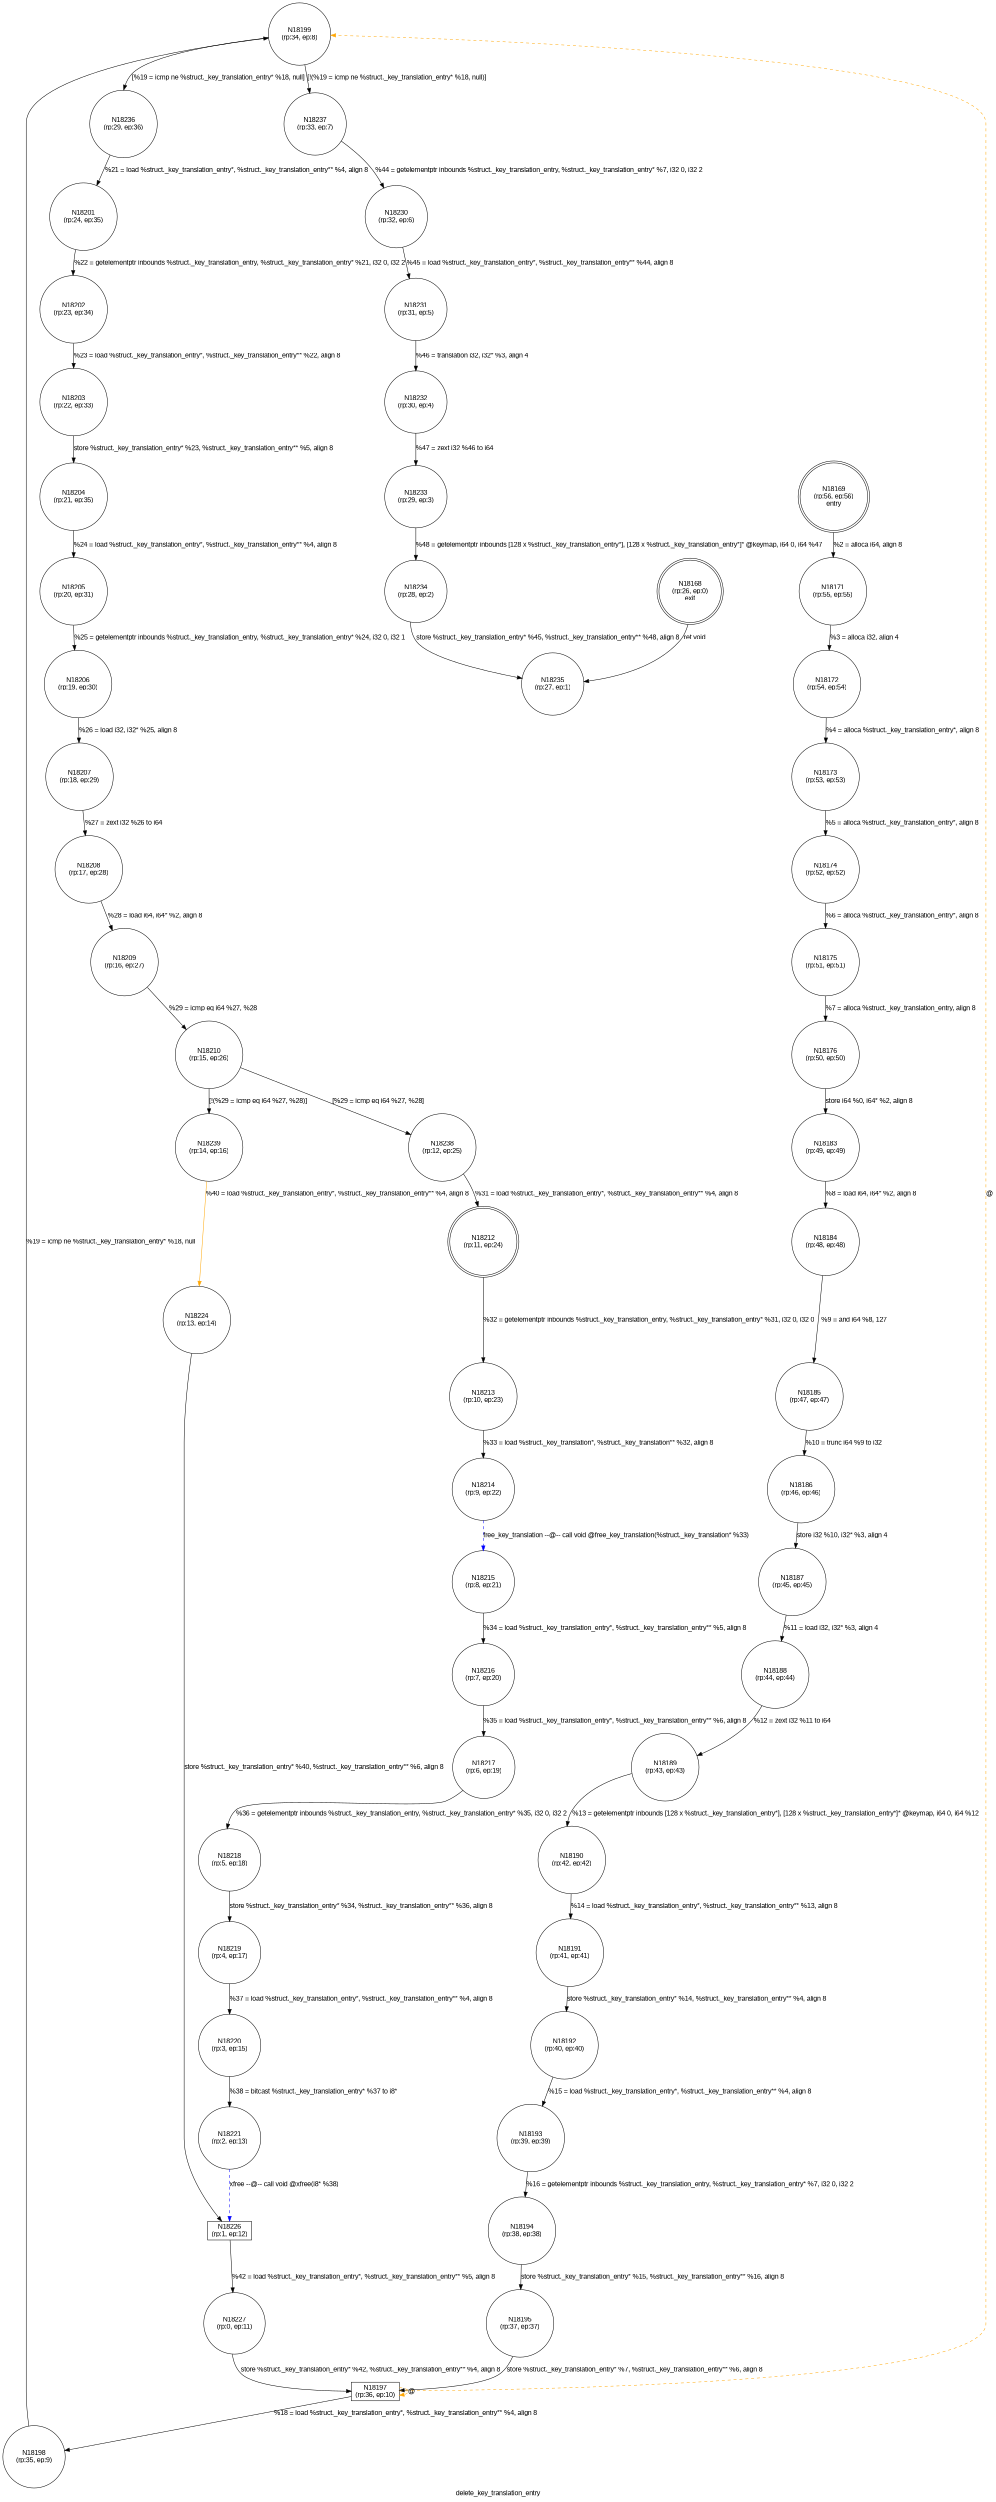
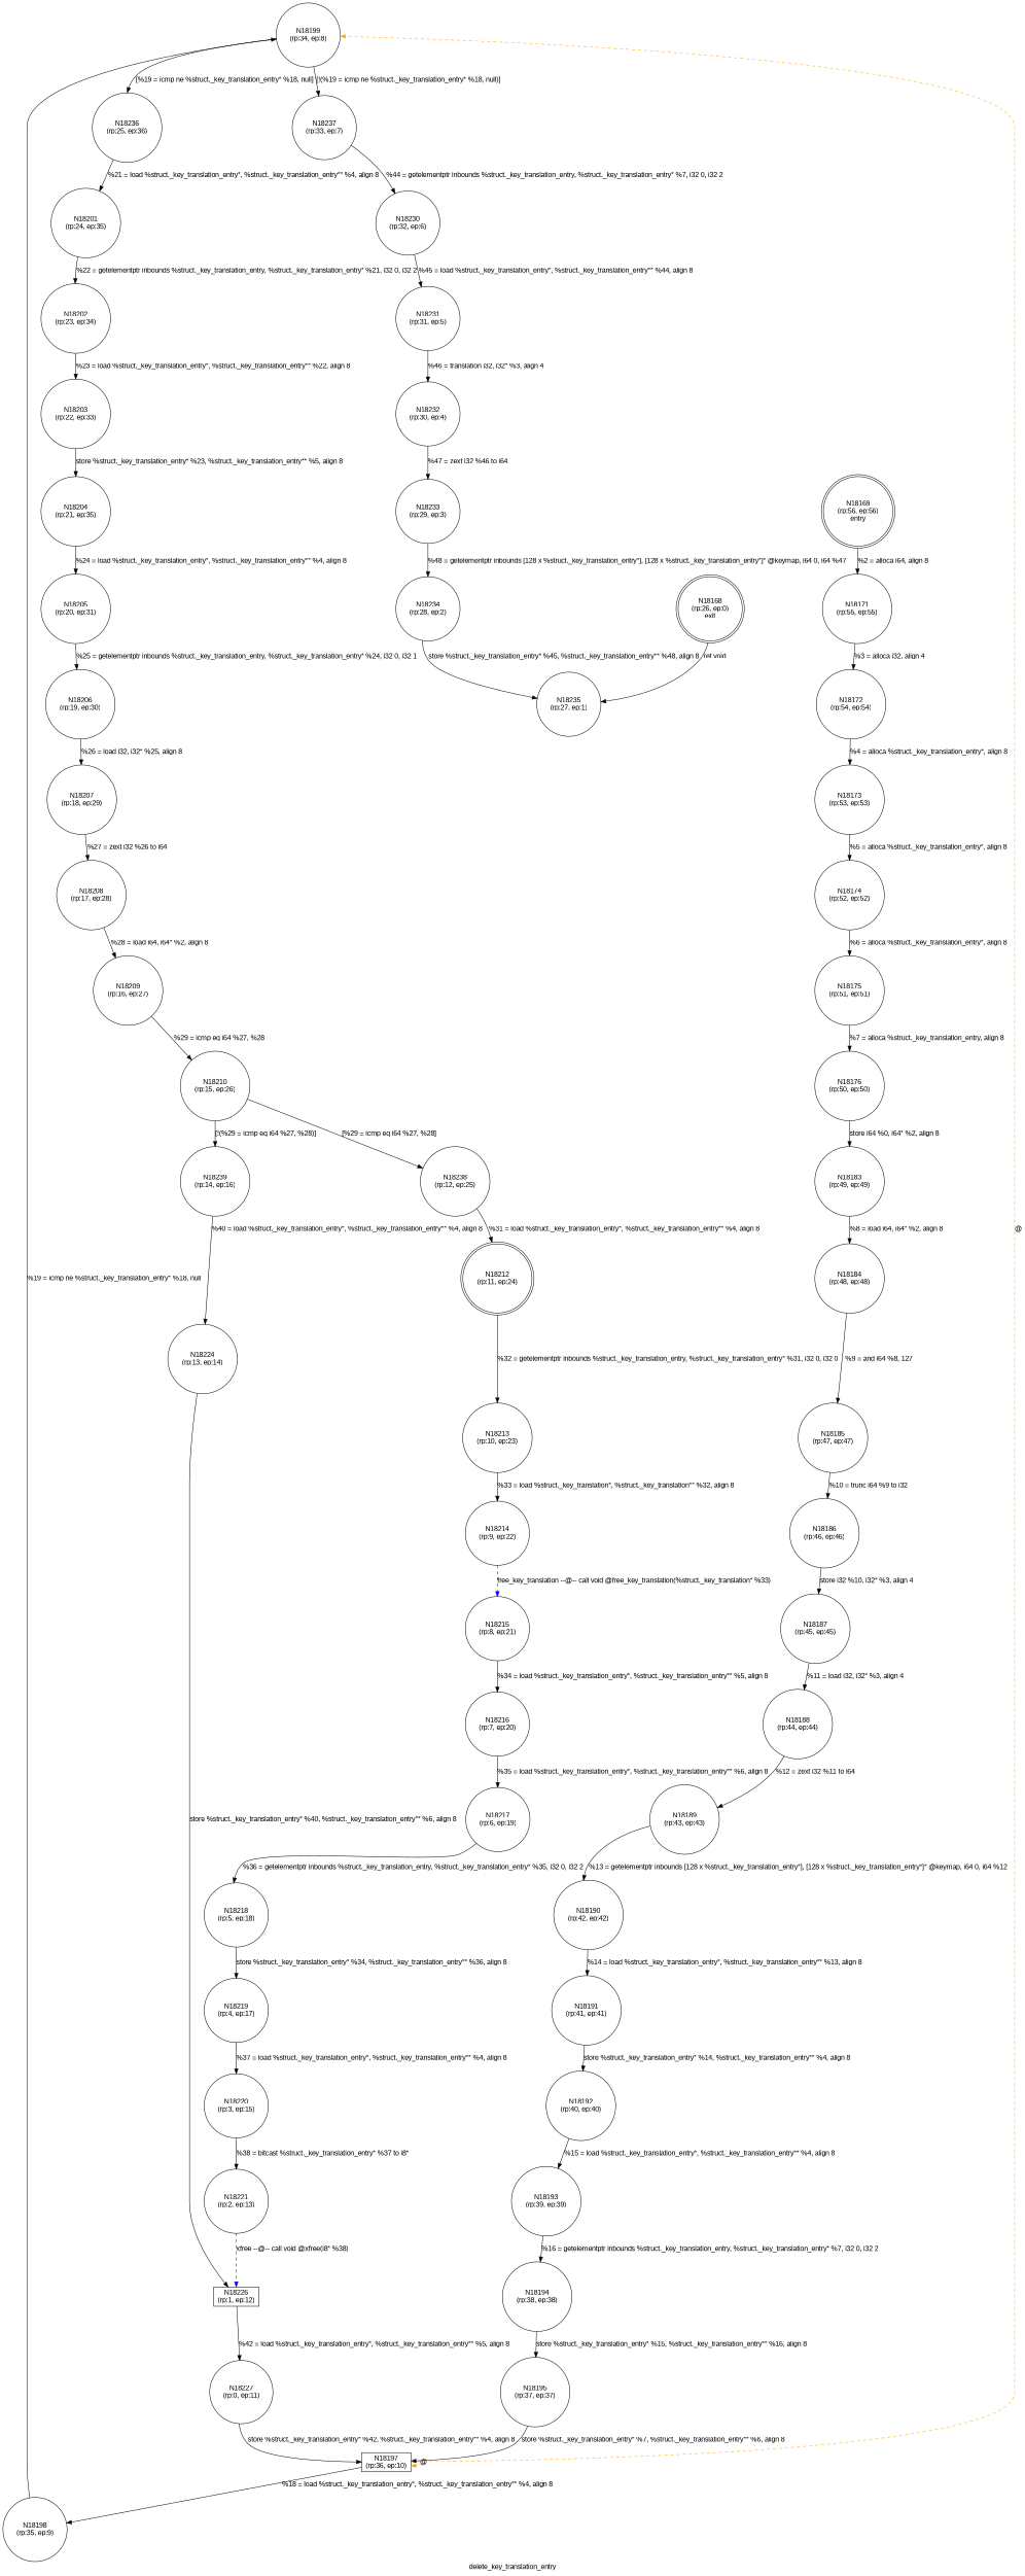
  digraph {
    fontname="Liberation Sans"
    label=delete_key_translation_entry
    node [fontname="Liberation Sans" shape=circle]
    edge [fontname="Liberation Sans"]
    n1 [label="N18168\n(rp:26, ep:0)\nexit" shape=doublecircle]
    n2 [label="N18235\n(rp:27, ep:1)"]
    n3 [label="N18169\n(rp:56, ep:56)\nentry" shape=doublecircle]
    n4 [label="N18171\n(rp:55, ep:55)"]
    n5 [label="N18172\n(rp:54, ep:54)"]
    n6 [label="N18173\n(rp:53, ep:53)"]
    n7 [label="N18174\n(rp:52, ep:52)"]
    n8 [label="N18175\n(rp:51, ep:51)"]
    n9 [label="N18176\n(rp:50, ep:50)"]
    n10 [label="N18183\n(rp:49, ep:49)"]
    n11 [label="N18184\n(rp:48, ep:48)"]
    n12 [label="N18185\n(rp:47, ep:47)"]
    n13 [label="N18186\n(rp:46, ep:46)"]
    n14 [label="N18187\n(rp:45, ep:45)"]
    n15 [label="N18188\n(rp:44, ep:44)"]
    n16 [label="N18189\n(rp:43, ep:43)"]
    n17 [label="N18190\n(rp:42, ep:42)"]
    n18 [label="N18191\n(rp:41, ep:41)"]
    n19 [label="N18192\n(rp:40, ep:40)"]
    n20 [label="N18193\n(rp:39, ep:39)"]
    n21 [label="N18194\n(rp:38, ep:38)"]
    n22 [label="N18195\n(rp:37, ep:37)"]
    n23 [label="N18197\n(rp:36, ep:10)" shape=box]
    n24 [label="N18198\n(rp:35, ep:9)"]
    n25 [label="N18199\n(rp:34, ep:8)"]
-   n26 [label="N18236\n(rp:29, ep:36)"]
+   n26 [label="N18236\n(rp:25, ep:36)"]
    n27 [label="N18237\n(rp:33, ep:7)"]
    n28 [label="N18201\n(rp:24, ep:35)"]
    n29 [label="N18230\n(rp:32, ep:6)"]
    n30 [label="N18202\n(rp:23, ep:34)"]
    n31 [label="N18231\n(rp:31, ep:5)"]
    n32 [label="N18203\n(rp:22, ep:33)"]
    n33 [label="N18204\n(rp:21, ep:35)"]
    n34 [label="N18205\n(rp:20, ep:31)"]
    n35 [label="N18206\n(rp:19, ep:30)"]
    n36 [label="N18207\n(rp:18, ep:29)"]
    n37 [label="N18208\n(rp:17, ep:28)"]
    n38 [label="N18209\n(rp:16, ep:27)"]
    n39 [label="N18210\n(rp:15, ep:26)"]
    n40 [label="N18238\n(rp:12, ep:25)"]
    n41 [label="N18239\n(rp:14, ep:16)"]
    n42 [label="N18212\n(rp:11, ep:24)" shape=doublecircle]
    n43 [label="N18224\n(rp:13, ep:14)"]
    n44 [label="N18213\n(rp:10, ep:23)"]
    n45 [label="N18226\n(rp:1, ep:12)" shape=box]
    n46 [label="N18214\n(rp:9, ep:22)"]
    n47 [label="N18215\n(rp:8, ep:21)"]
    n48 [label="N18216\n(rp:7, ep:20)"]
    n49 [label="N18217\n(rp:6, ep:19)"]
    n50 [label="N18218\n(rp:5, ep:18)"]
    n51 [label="N18219\n(rp:4, ep:17)"]
    n52 [label="N18220\n(rp:3, ep:15)"]
    n53 [label="N18221\n(rp:2, ep:13)"]
    n54 [label="N18227\n(rp:0, ep:11)"]
    n55 [label="N18232\n(rp:30, ep:4)"]
    n56 [label="N18233\n(rp:29, ep:3)"]
    n57 [label="N18234\n(rp:28, ep:2)"]
    n1 -> n2 [label="ret void"]
    n3 -> n4 [label="%2 = alloca i64, align 8"]
    n4 -> n5 [label="%3 = alloca i32, align 4"]
    n5 -> n6 [label="%4 = alloca %struct._key_translation_entry*, align 8"]
    n6 -> n7 [label="%5 = alloca %struct._key_translation_entry*, align 8"]
    n7 -> n8 [label="%6 = alloca %struct._key_translation_entry*, align 8"]
    n8 -> n9 [label="%7 = alloca %struct._key_translation_entry, align 8"]
    n9 -> n10 [label="store i64 %0, i64* %2, align 8"]
    n10 -> n11 [label="%8 = load i64, i64* %2, align 8"]
    n11 -> n12 [label="%9 = and i64 %8, 127"]
    n12 -> n13 [label="%10 = trunc i64 %9 to i32"]
    n13 -> n14 [label="store i32 %10, i32* %3, align 4"]
    n14 -> n15 [label="%11 = load i32, i32* %3, align 4"]
    n15 -> n16 [label="%12 = zext i32 %11 to i64"]
    n16 -> n17 [label="%13 = getelementptr inbounds [128 x %struct._key_translation_entry*], [128 x %struct._key_translation_entry*]* @keymap, i64 0, i64 %12"]
    n17 -> n18 [label="%14 = load %struct._key_translation_entry*, %struct._key_translation_entry** %13, align 8"]
    n18 -> n19 [label="store %struct._key_translation_entry* %14, %struct._key_translation_entry** %4, align 8"]
    n19 -> n20 [label="%15 = load %struct._key_translation_entry*, %struct._key_translation_entry** %4, align 8"]
    n20 -> n21 [label="%16 = getelementptr inbounds %struct._key_translation_entry, %struct._key_translation_entry* %7, i32 0, i32 2"]
    n21 -> n22 [label="store %struct._key_translation_entry* %15, %struct._key_translation_entry** %16, align 8"]
    n22 -> n23 [label="store %struct._key_translation_entry* %7, %struct._key_translation_entry** %6, align 8"]
    n23 -> n23 [color=orange label="@" style=dashed]
    n23 -> n24 [label="%18 = load %struct._key_translation_entry*, %struct._key_translation_entry** %4, align 8"]
    n23 -> n25 [color=orange label="@" style=dashed]
    n24 -> n25 [label="%19 = icmp ne %struct._key_translation_entry* %18, null"]
    n25 -> n26 [label="[%19 = icmp ne %struct._key_translation_entry* %18, null]"]
    n25 -> n27 [label="[!(%19 = icmp ne %struct._key_translation_entry* %18, null)]"]
    n26 -> n28 [label="%21 = load %struct._key_translation_entry*, %struct._key_translation_entry** %4, align 8"]
    n27 -> n29 [label="%44 = getelementptr inbounds %struct._key_translation_entry, %struct._key_translation_entry* %7, i32 0, i32 2"]
    n28 -> n30 [label="%22 = getelementptr inbounds %struct._key_translation_entry, %struct._key_translation_entry* %21, i32 0, i32 2"]
    n29 -> n31 [label="%45 = load %struct._key_translation_entry*, %struct._key_translation_entry** %44, align 8"]
    n30 -> n32 [label="%23 = load %struct._key_translation_entry*, %struct._key_translation_entry** %22, align 8"]
    n31 -> n55 [label="%46 = translation i32, i32* %3, align 4"]
    n32 -> n33 [label="store %struct._key_translation_entry* %23, %struct._key_translation_entry** %5, align 8"]
    n33 -> n34 [label="%24 = load %struct._key_translation_entry*, %struct._key_translation_entry** %4, align 8"]
    n34 -> n35 [label="%25 = getelementptr inbounds %struct._key_translation_entry, %struct._key_translation_entry* %24, i32 0, i32 1"]
    n35 -> n36 [label="%26 = load i32, i32* %25, align 8"]
    n36 -> n37 [label="%27 = zext i32 %26 to i64"]
    n37 -> n38 [label="%28 = load i64, i64* %2, align 8"]
    n38 -> n39 [label="%29 = icmp eq i64 %27, %28"]
    n39 -> n40 [label="[%29 = icmp eq i64 %27, %28]"]
    n39 -> n41 [label="[!(%29 = icmp eq i64 %27, %28)]"]
    n40 -> n42 [label="%31 = load %struct._key_translation_entry*, %struct._key_translation_entry** %4, align 8"]
-   n41 -> n43 [label="%40 = load %struct._key_translation_entry*, %struct._key_translation_entry** %4, align 8" color=orange]
+   n41 -> n43 [label="%40 = load %struct._key_translation_entry*, %struct._key_translation_entry** %4, align 8"]
    n42 -> n44 [label="%32 = getelementptr inbounds %struct._key_translation_entry, %struct._key_translation_entry* %31, i32 0, i32 0"]
    n43 -> n45 [label="store %struct._key_translation_entry* %40, %struct._key_translation_entry** %6, align 8"]
    n44 -> n46 [label="%33 = load %struct._key_translation*, %struct._key_translation** %32, align 8"]
    n45 -> n54 [label="%42 = load %struct._key_translation_entry*, %struct._key_translation_entry** %5, align 8"]
    n46 -> n47 [color=blue label="free_key_translation --@-- call void @free_key_translation(%struct._key_translation* %33)" style=dashed]
    n47 -> n48 [label="%34 = load %struct._key_translation_entry*, %struct._key_translation_entry** %5, align 8"]
    n48 -> n49 [label="%35 = load %struct._key_translation_entry*, %struct._key_translation_entry** %6, align 8"]
    n49 -> n50 [label="%36 = getelementptr inbounds %struct._key_translation_entry, %struct._key_translation_entry* %35, i32 0, i32 2"]
    n50 -> n51 [label="store %struct._key_translation_entry* %34, %struct._key_translation_entry** %36, align 8"]
    n51 -> n52 [label="%37 = load %struct._key_translation_entry*, %struct._key_translation_entry** %4, align 8"]
    n52 -> n53 [label="%38 = bitcast %struct._key_translation_entry* %37 to i8*"]
    n53 -> n45 [color=blue label="xfree --@-- call void @xfree(i8* %38)" style=dashed]
    n54 -> n23 [label="store %struct._key_translation_entry* %42, %struct._key_translation_entry** %4, align 8"]
    n55 -> n56 [label="%47 = zext i32 %46 to i64"]
    n56 -> n57 [label="%48 = getelementptr inbounds [128 x %struct._key_translation_entry*], [128 x %struct._key_translation_entry*]* @keymap, i64 0, i64 %47"]
    n57 -> n2 [label="store %struct._key_translation_entry* %45, %struct._key_translation_entry** %48, align 8"]
  }
